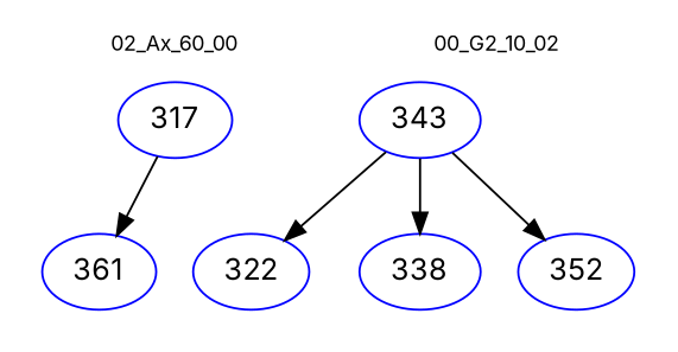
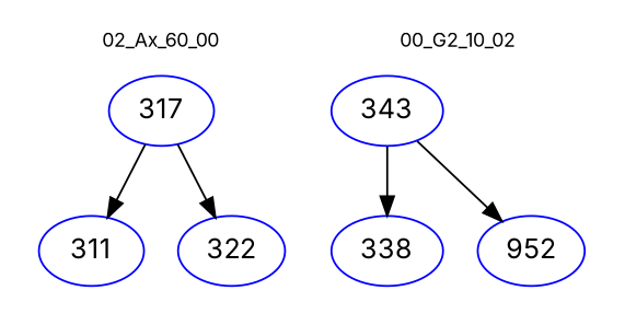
  digraph {
    fontname=Inter
    node [color=blue fontname=Inter]
    edge [color=black fontname=Inter]
    n1 [label=317]
-   n2 [label=361]
+   n2 [label=311]
    n3 [label=322]
    n4 [label=343]
    n5 [label=338]
-   n6 [label=352]
+   n6 [label=952]
    subgraph cluster_1 {
      color=white
      fontsize=10
      label="02_Ax_60_00"
      n1
      n2
      n3
    }
    subgraph cluster_2 {
      color=white
      fontsize=10
      label="00_G2_10_02"
      n4
      n5
      n6
    }
    n1 -> n2
-   n4 -> n3
+   n1 -> n3
    n4 -> n5
    n4 -> n6
  }
